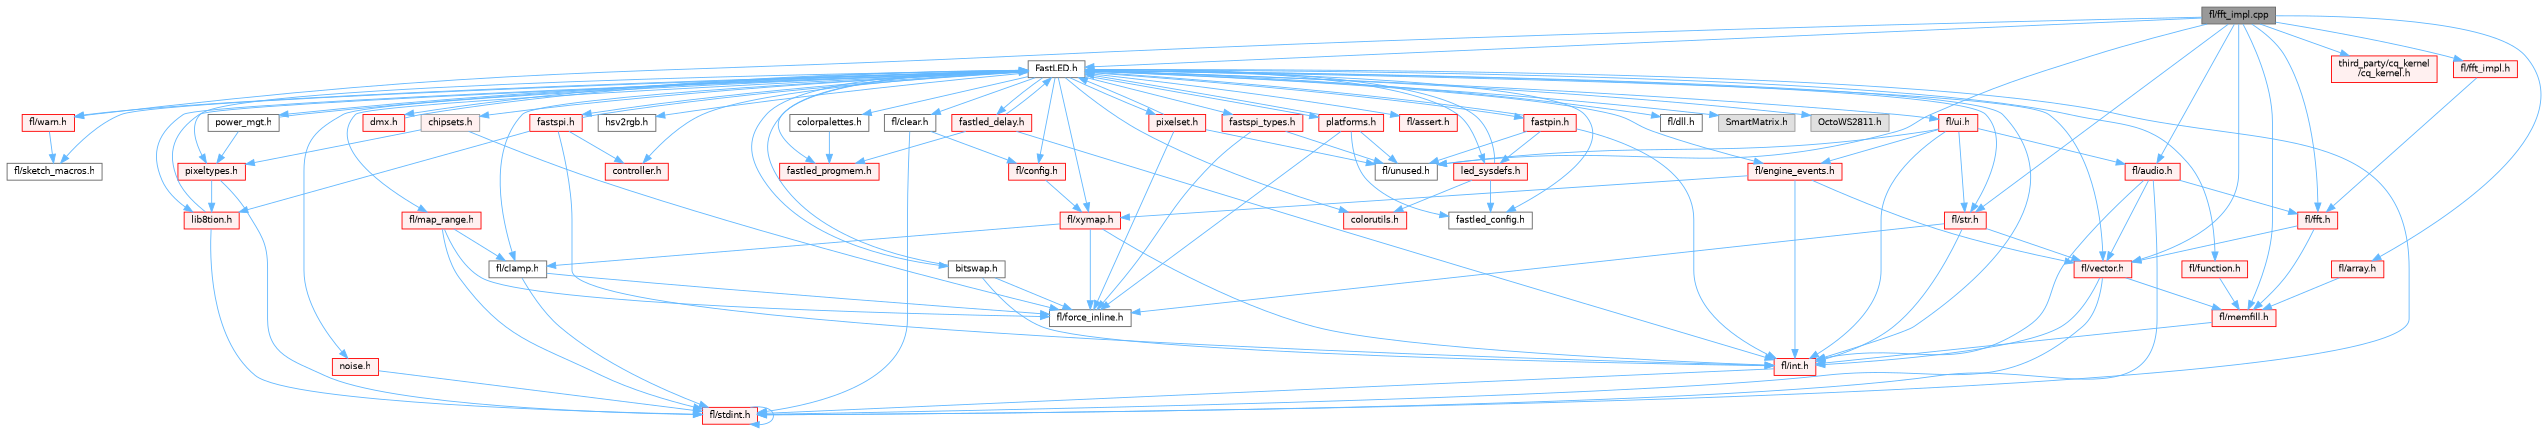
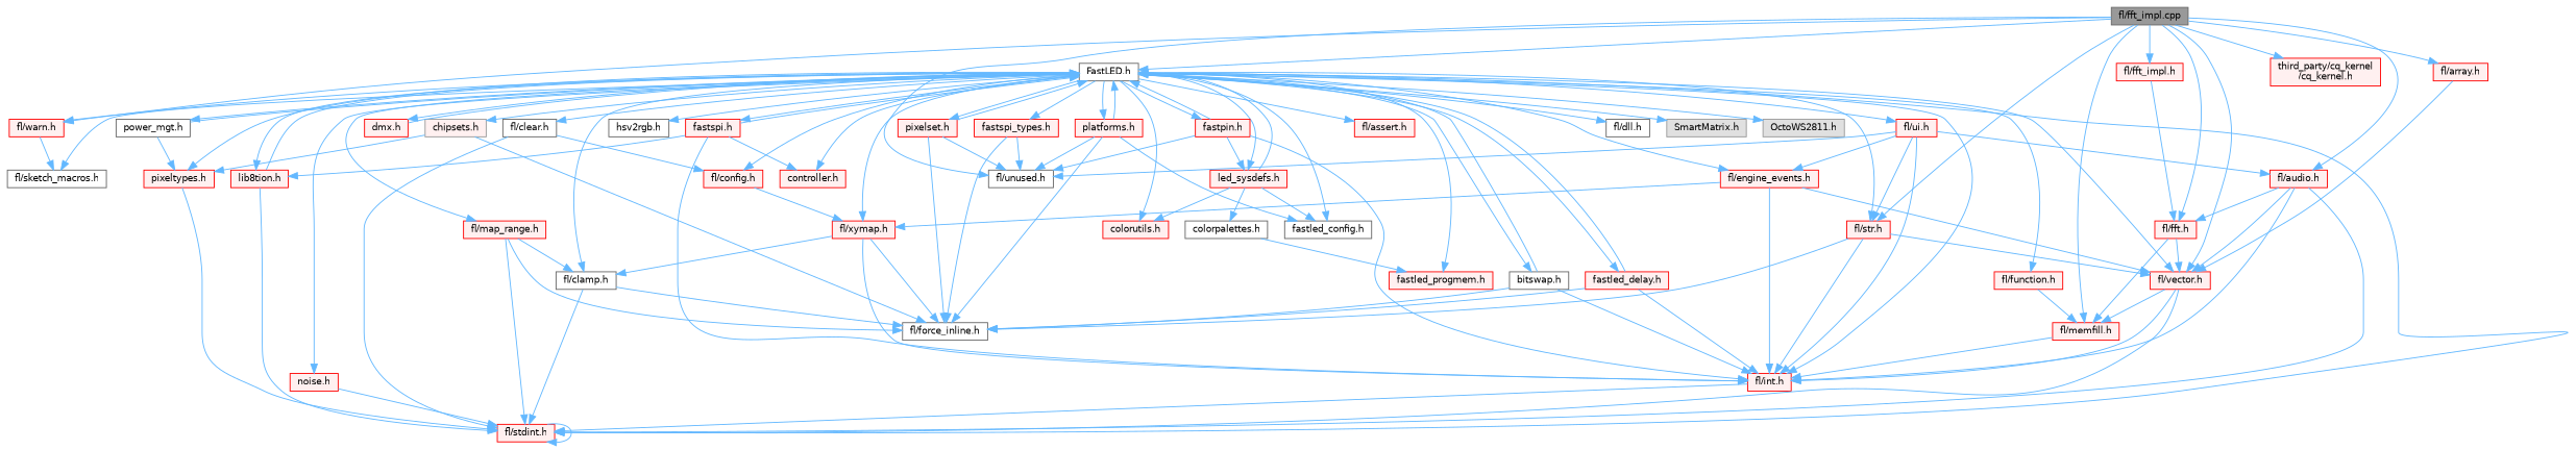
  digraph {
    node [color=red fillcolor="#FFF0F0" fontname=Helvetica fontsize=10 shape=box style=filled]
    edge [color=steelblue1 fontname=Helvetica fontsize=10 labelfontname=Helvetica labelfontsize=10 style=solid]
    n1 [color=gray40 fillcolor=grey60 fontcolor=black height=0.2 label="fl/fft_impl.cpp" width=0.4]
    n2 [color=grey40 fillcolor=white height=0.2 label="FastLED.h" width=0.4]
    n3 [color=grey40 fillcolor=white height=0.2 label="fl/unused.h" width=0.4]
    n4 [height=0.2 label="fl/vector.h" width=0.4]
    n5 [height=0.2 label="fl/memfill.h" width=0.4]
    n6 [height=0.2 label="fl/str.h" width=0.4]
    n7 [height=0.2 label="fl/warn.h" width=0.4]
    n8 [height=0.2 label="fl/audio.h" width=0.4]
    n9 [height=0.2 label="fl/fft.h" width=0.4]
    n10 [height=0.2 label="third_party/cq_kernel\l/cq_kernel.h" width=0.4]
    n11 [height=0.2 label="fl/array.h" width=0.4]
    n12 [height=0.2 label="fl/fft_impl.h" width=0.4]
    n13 [height=0.2 label="fl/stdint.h" width=0.4]
    n14 [color=grey40 fillcolor=white height=0.2 label="fl/dll.h" width=0.4]
    n15 [color=grey60 fillcolor="#E0E0E0" height=0.2 label="SmartMatrix.h" width=0.4]
    n16 [color=grey60 fillcolor="#E0E0E0" height=0.2 label="OctoWS2811.h" width=0.4]
    n17 [color=grey40 fillcolor=white height=0.2 label="fastled_config.h" width=0.4]
    n18 [height=0.2 label="led_sysdefs.h" width=0.4]
    n19 [height=0.2 label="fastled_delay.h" width=0.4]
    n20 [height=0.2 label="fl/int.h" width=0.4]
    n21 [color=grey40 fillcolor=white height=0.2 label="bitswap.h" width=0.4]
    n22 [height=0.2 label="controller.h" width=0.4]
    n23 [height=0.2 label="fastpin.h" width=0.4]
    n24 [height=0.2 label="fastspi_types.h" width=0.4]
    n25 [height=0.2 label="dmx.h" width=0.4]
    n26 [height=0.2 label="platforms.h" width=0.4]
    n27 [height=0.2 label="fastled_progmem.h" width=0.4]
    n28 [height=0.2 label="lib8tion.h" width=0.4]
    n29 [height=0.2 label="pixeltypes.h" width=0.4]
    n30 [color=grey40 fillcolor=white height=0.2 label="hsv2rgb.h" width=0.4]
    n31 [height=0.2 label="colorutils.h" width=0.4]
    n32 [height=0.2 label="pixelset.h" width=0.4]
    n33 [color=grey40 fillcolor=white height=0.2 label="colorpalettes.h" width=0.4]
    n34 [height=0.2 label="noise.h" width=0.4]
    n35 [color=grey40 fillcolor=white height=0.2 label="power_mgt.h" width=0.4]
    n36 [height=0.2 label="fastspi.h" width=0.4]
    n37 [color=grey60 height=0.2 label="chipsets.h" width=0.4]
    n38 [height=0.2 label="fl/engine_events.h" width=0.4]
    n39 [height=0.2 label="fl/xymap.h" width=0.4]
    n40 [color=grey40 fillcolor=white height=0.2 label="fl/clamp.h" width=0.4]
    n41 [height=0.2 label="fl/config.h" width=0.4]
    n42 [height=0.2 label="fl/map_range.h" width=0.4]
    n43 [color=grey40 fillcolor=white height=0.2 label="fl/sketch_macros.h" width=0.4]
    n44 [height=0.2 label="fl/assert.h" width=0.4]
    n45 [height=0.2 label="fl/function.h" width=0.4]
    n46 [color=grey40 fillcolor=white height=0.2 label="fl/clear.h" width=0.4]
    n47 [height=0.2 label="fl/ui.h" width=0.4]
    n48 [color=grey40 fillcolor=white height=0.2 label="fl/force_inline.h" width=0.4]
    n1 -> n2
    n1 -> n3
    n1 -> n4
    n1 -> n5
    n1 -> n6
    n1 -> n7
    n1 -> n8
    n1 -> n9
    n1 -> n10
    n1 -> n11
    n1 -> n12
    n2 -> n4
    n2 -> n6
    n2 -> n7
    n2 -> n13
    n2 -> n14
    n2 -> n15
    n2 -> n16
    n2 -> n17
    n2 -> n18
    n2 -> n19
    n2 -> n20
    n2 -> n21
    n2 -> n22
    n2 -> n23
    n2 -> n24
    n2 -> n25
    n2 -> n26
    n2 -> n27
    n2 -> n28
    n2 -> n29
    n2 -> n30
    n2 -> n31
    n2 -> n32
-   n2 -> n33
+   n18 -> n33
    n2 -> n34
    n2 -> n35
    n2 -> n36
    n2 -> n37
    n2 -> n38
    n2 -> n39
    n2 -> n40
    n2 -> n41
    n2 -> n42
    n2 -> n43
    n2 -> n44
    n2 -> n45
    n2 -> n46
    n2 -> n47
    n4 -> n5
    n4 -> n13
    n4 -> n20
    n5 -> n20
    n6 -> n4
    n6 -> n20
    n6 -> n48
    n7 -> n43
    n8 -> n4
    n8 -> n9
    n8 -> n13
    n8 -> n20
    n9 -> n4
    n9 -> n5
-   n11 -> n5
+   n11 -> n4
    n12 -> n9
    n13 -> n13
    n18 -> n2
    n18 -> n17
    n18 -> n31
    n19 -> n2
    n19 -> n20
-   n19 -> n27
+   n19 -> n48
    n20 -> n13
    n21 -> n2
    n21 -> n20
    n21 -> n48
    n23 -> n2
    n23 -> n3
    n23 -> n18
    n23 -> n20
    n24 -> n3
    n24 -> n48
    n25 -> n2
    n26 -> n2
    n26 -> n3
    n26 -> n17
    n26 -> n48
    n28 -> n2
    n28 -> n13
    n29 -> n13
-   n29 -> n28
    n32 -> n2
    n32 -> n3
    n32 -> n48
    n33 -> n27
    n34 -> n13
    n35 -> n2
    n35 -> n29
    n36 -> n2
    n36 -> n20
    n36 -> n22
    n36 -> n28
    n37 -> n29
    n37 -> n48
    n38 -> n4
    n38 -> n20
    n38 -> n39
    n39 -> n20
    n39 -> n40
    n39 -> n48
    n40 -> n13
    n40 -> n48
    n41 -> n39
    n42 -> n13
    n42 -> n40
    n42 -> n48
    n45 -> n5
    n46 -> n13
    n46 -> n41
    n47 -> n3
    n47 -> n6
    n47 -> n8
    n47 -> n20
    n47 -> n38
  }
